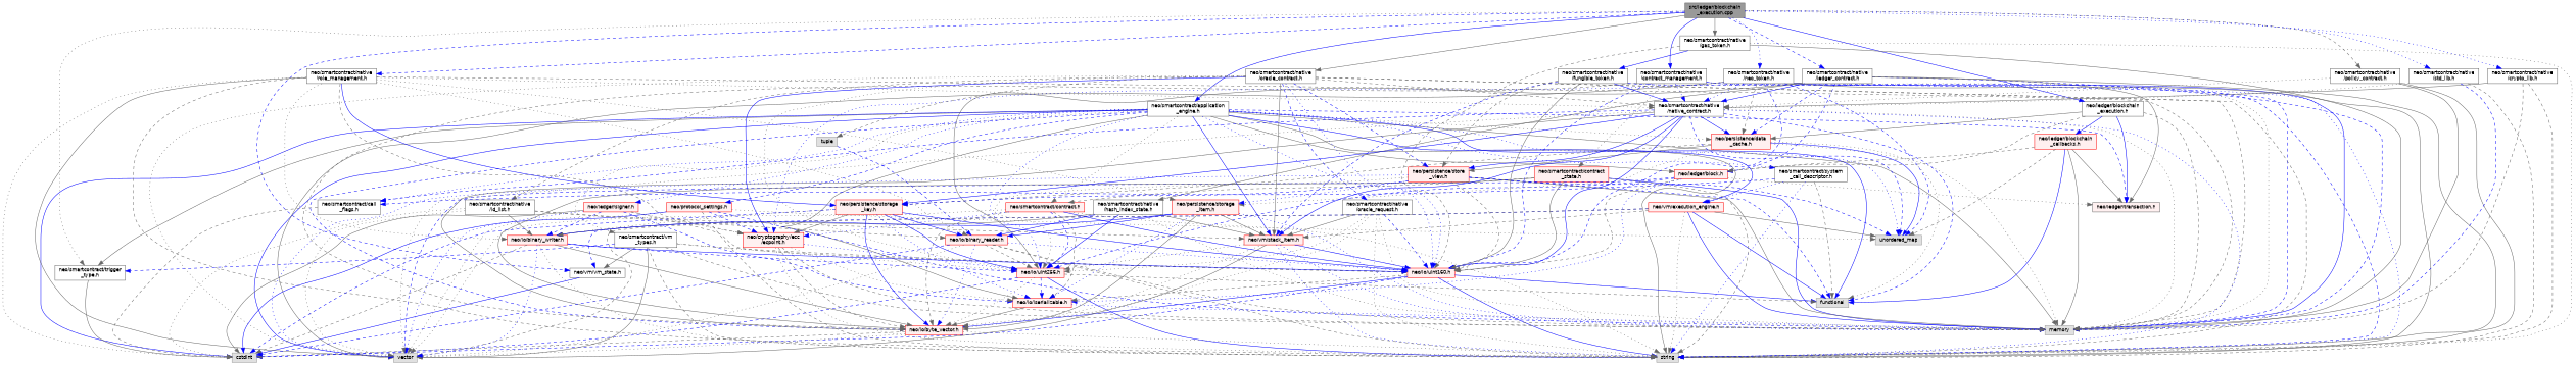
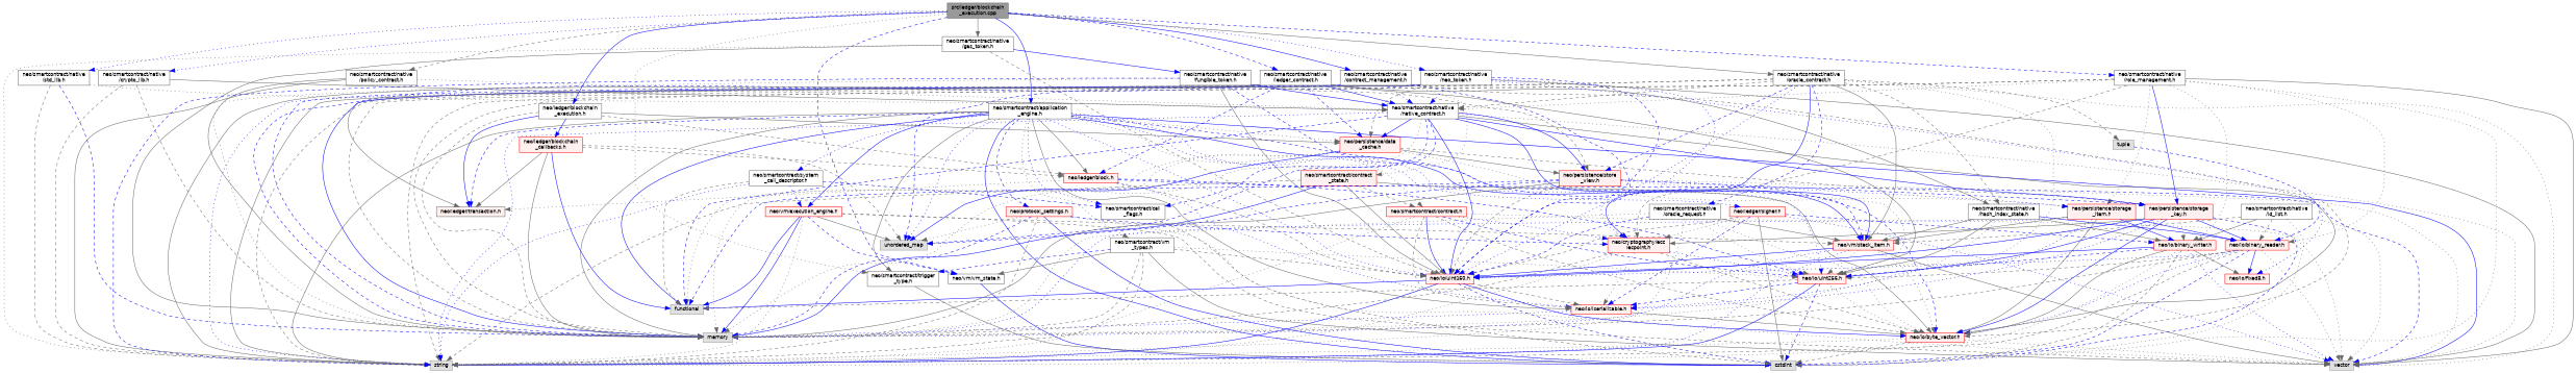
  digraph {
    node [color=grey40 fillcolor=white fontname=Helvetica fontsize=10 shape=box style=filled]
    edge [color=gray40 fontname=Helvetica fontsize=10 labelfontname=Helvetica labelfontsize=10 style=dashed]
    n1 [color=gray40 fillcolor=grey60 fontcolor=black height=0.2 label="src/ledger/blockchain\l_execution.cpp" width=0.4]
    n2 [height=0.2 label="neo/ledger/blockchain\l_execution.h" width=0.4]
    n3 [height=0.2 label="neo/smartcontract/application\l_engine.h" width=0.4]
    n4 [height=0.2 label="neo/vm/vm_state.h" width=0.4]
    n5 [height=0.2 label="neo/smartcontract/trigger\l_type.h" width=0.4]
    n6 [height=0.2 label="neo/smartcontract/native\l/contract_management.h" width=0.4]
    n7 [height=0.2 label="neo/smartcontract/native\l/crypto_lib.h" width=0.4]
    n8 [height=0.2 label="neo/smartcontract/native\l/gas_token.h" width=0.4]
    n9 [height=0.2 label="neo/smartcontract/native\l/ledger_contract.h" width=0.4]
    n10 [height=0.2 label="neo/smartcontract/native\l/neo_token.h" width=0.4]
    n11 [height=0.2 label="neo/smartcontract/native\l/oracle_contract.h" width=0.4]
    n12 [height=0.2 label="neo/smartcontract/native\l/policy_contract.h" width=0.4]
    n13 [height=0.2 label="neo/smartcontract/native\l/role_management.h" width=0.4]
    n14 [height=0.2 label="neo/smartcontract/native\l/std_lib.h" width=0.4]
    n15 [color=red fillcolor="#FFF0F0" height=0.2 label="neo/ledger/block.h" width=0.4]
    n16 [color=grey60 fillcolor="#E0E0E0" height=0.2 label=memory width=0.4]
    n17 [fillcolor="#FFF0F0" height=0.2 label="neo/ledger/transaction.h" width=0.4]
    n18 [color=red fillcolor="#FFF0F0" height=0.2 label="neo/ledger/blockchain\l_callbacks.h" width=0.4]
    n19 [color=red fillcolor="#FFF0F0" height=0.2 label="neo/persistence/data\l_cache.h" width=0.4]
    n20 [color=red fillcolor="#FFF0F0" height=0.2 label="neo/io/iserializable.h" width=0.4]
    n21 [color=grey60 fillcolor="#E0E0E0" height=0.2 label=vector width=0.4]
    n22 [color=red fillcolor="#FFF0F0" height=0.2 label="neo/io/uint160.h" width=0.4]
    n23 [color=red fillcolor="#FFF0F0" height=0.2 label="neo/io/uint256.h" width=0.4]
    n24 [color=red fillcolor="#FFF0F0" height=0.2 label="neo/io/byte_vector.h" width=0.4]
    n25 [color=grey60 fillcolor="#E0E0E0" height=0.2 label=cstdint width=0.4]
    n26 [color=grey60 fillcolor="#E0E0E0" height=0.2 label=string width=0.4]
    n27 [color=grey60 fillcolor="#E0E0E0" height=0.2 label=functional width=0.4]
    n28 [color=grey60 fillcolor="#E0E0E0" height=0.2 label=unordered_map width=0.4]
    n29 [color=red fillcolor="#FFF0F0" height=0.2 label="neo/vm/stack_item.h" width=0.4]
    n30 [color=red fillcolor="#FFF0F0" height=0.2 label="neo/ledger/signer.h" width=0.4]
    n31 [color=red fillcolor="#FFF0F0" height=0.2 label="neo/protocol_settings.h" width=0.4]
    n32 [height=0.2 label="neo/smartcontract/call\l_flags.h" width=0.4]
    n33 [color=red fillcolor="#FFF0F0" height=0.2 label="neo/smartcontract/contract.h" width=0.4]
    n34 [height=0.2 label="neo/smartcontract/system\l_call_descriptor.h" width=0.4]
    n35 [color=red fillcolor="#FFF0F0" height=0.2 label="neo/vm/execution_engine.h" width=0.4]
    n36 [height=0.2 label="neo/smartcontract/vm\l_types.h" width=0.4]
    n37 [color=red fillcolor="#FFF0F0" height=0.2 label="neo/smartcontract/contract\l_state.h" width=0.4]
    n38 [height=0.2 label="neo/smartcontract/native\l/native_contract.h" width=0.4]
    n39 [height=0.2 label="neo/smartcontract/native\l/fungible_token.h" width=0.4]
    n40 [height=0.2 label="neo/smartcontract/native\l/hash_index_state.h" width=0.4]
+   n41 [color=red fillcolor="#FFF0F0" height=0.2 label="neo/io/fixed8.h" width=0.4]
    n42 [color=red fillcolor="#FFF0F0" height=0.2 label="neo/cryptography/ecc\l/ecpoint.h" width=0.4]
    n43 [color=red fillcolor="#FFF0F0" height=0.2 label="neo/persistence/store\l_view.h" width=0.4]
    n44 [height=0.2 label="neo/smartcontract/native\l/id_list.h" width=0.4]
    n45 [height=0.2 label="neo/smartcontract/native\l/oracle_request.h" width=0.4]
    n46 [color=grey60 fillcolor="#E0E0E0" height=0.2 label=tuple width=0.4]
    n47 [color=red fillcolor="#FFF0F0" height=0.2 label="neo/persistence/storage\l_item.h" width=0.4]
    n48 [color=red fillcolor="#FFF0F0" height=0.2 label="neo/persistence/storage\l_key.h" width=0.4]
    n49 [color=red fillcolor="#FFF0F0" height=0.2 label="neo/io/binary_reader.h" width=0.4]
    n50 [color=red fillcolor="#FFF0F0" height=0.2 label="neo/io/binary_writer.h" width=0.4]
    n1 -> n2 [color=blue style=solid]
    n1 -> n3 [color=blue style=solid]
    n1 -> n4 [color=blue]
    n1 -> n5 [style=dotted]
    n1 -> n6 [color=blue style=solid]
    n1 -> n7 [color=blue style=dotted]
    n1 -> n8 [style=solid]
    n1 -> n9 [color=blue]
    n1 -> n10 [color=blue style=dotted]
    n1 -> n11 [style=solid]
    n1 -> n12
    n1 -> n13 [color=blue]
    n1 -> n14 [color=blue style=dotted]
    n2 -> n15
    n2 -> n16
    n2 -> n17 [color=blue style=solid]
    n2 -> n18 [color=blue style=solid]
    n2 -> n19 [style=solid]
    n3 -> n5 [style=solid]
    n3 -> n15 [style=solid]
    n3 -> n16 [style=solid]
    n3 -> n17 [color=blue]
    n3 -> n19 [style=dotted]
    n3 -> n20 [style=solid]
    n3 -> n21 [color=blue style=solid]
    n3 -> n22 [color=blue style=dotted]
    n3 -> n23 [color=blue style=dotted]
    n3 -> n24 [color=blue]
    n3 -> n25 [color=blue style=solid]
    n3 -> n26 [style=solid]
    n3 -> n27 [color=blue style=solid]
    n3 -> n28 [color=blue style=dotted]
    n3 -> n29 [color=blue style=solid]
    n3 -> n30 [color=blue style=dotted]
    n3 -> n31 [color=blue]
    n3 -> n32 [color=blue style=dotted]
    n3 -> n33 [style=dotted]
    n3 -> n34 [color=blue style=dotted]
    n3 -> n35 [color=blue style=solid]
    n3 -> n36 [style=dotted]
    n4 -> n25 [color=blue style=solid]
    n5 -> n25 [style=solid]
    n6 -> n16 [color=blue]
    n6 -> n22 [color=blue]
    n6 -> n24
    n6 -> n26 [color=blue style=dotted]
    n6 -> n37 [style=dotted]
    n6 -> n38 [color=blue style=dotted]
    n7 -> n16
    n7 -> n26
    n7 -> n38 [style=solid]
    n8 -> n16 [style=solid]
    n8 -> n22
    n8 -> n26 [style=dotted]
    n8 -> n39 [color=blue style=solid]
    n9 -> n15 [color=blue]
    n9 -> n16 [color=blue]
    n9 -> n17 [style=solid]
    n9 -> n19 [color=blue]
    n9 -> n23 [style=solid]
    n9 -> n26 [style=solid]
    n9 -> n38 [color=blue style=solid]
    n9 -> n40 [style=solid]
    n10 -> n16 [color=blue style=solid]
    n10 -> n19
    n10 -> n21 [style=solid]
    n10 -> n22 [color=blue]
    n10 -> n26 [style=solid]
    n10 -> n28 [color=blue]
    n10 -> n38 [color=blue style=dotted]
+   n10 -> n41 [color=blue style=dotted]
    n10 -> n42 [color=blue style=dotted]
    n11 -> n16
    n11 -> n21 [style=dotted]
    n11 -> n22 [color=blue style=dotted]
    n11 -> n23 [style=dotted]
    n11 -> n26
    n11 -> n29 [style=solid]
    n11 -> n38
    n11 -> n42 [color=blue style=solid]
    n11 -> n43 [color=blue]
-   n11 -> n44
+   n11 -> n40
    n11 -> n45 [color=blue]
    n11 -> n46
    n12 -> n16 [style=solid]
    n12 -> n26 [style=solid]
    n12 -> n38 [style=dotted]
    n13 -> n16
    n13 -> n21 [style=solid]
    n13 -> n25 [style=dotted]
    n13 -> n26
    n13 -> n38 [style=dotted]
    n13 -> n42
    n13 -> n47 [style=dotted]
    n13 -> n48 [color=blue style=solid]
    n13 -> n49 [style=dotted]
    n13 -> n50 [style=dotted]
    n14 -> n16 [color=blue]
    n14 -> n26
    n14 -> n38 [style=dotted]
    n15 -> n17 [style=dotted]
    n15 -> n20 [color=blue style=dotted]
    n15 -> n21 [color=blue]
    n15 -> n22
    n15 -> n23 [color=blue]
    n18 -> n15
    n18 -> n16 [style=solid]
    n18 -> n17 [style=solid]
    n18 -> n27 [color=blue style=solid]
    n18 -> n28
    n19 -> n16 [style=dotted]
    n19 -> n27 [style=dotted]
    n19 -> n28 [color=blue style=solid]
    n19 -> n43 [style=solid]
    n19 -> n47 [style=dotted]
    n19 -> n48
    n20 -> n16 [color=blue style=dotted]
    n20 -> n24 [style=solid]
    n22 -> n20
    n22 -> n24 [color=blue style=solid]
    n22 -> n25 [color=blue]
    n22 -> n26 [color=blue style=solid]
    n22 -> n27 [color=blue style=solid]
    n23 -> n20 [color=blue]
    n23 -> n24 [style=dotted]
    n23 -> n25 [color=blue]
    n23 -> n26 [color=blue style=solid]
    n23 -> n27
    n24 -> n21 [style=dotted]
    n24 -> n25
    n24 -> n26 [style=dotted]
    n29 -> n16 [color=blue style=dotted]
    n29 -> n21 [style=solid]
    n29 -> n22 [color=blue style=solid]
    n29 -> n23 [style=dotted]
    n29 -> n24 [style=dotted]
    n29 -> n26 [color=blue style=dotted]
    n30 -> n20 [color=blue]
    n30 -> n21 [color=blue style=dotted]
    n30 -> n22
    n30 -> n25 [style=solid]
    n30 -> n42 [style=dotted]
    n30 -> n50 [color=blue]
    n31 -> n16 [color=blue]
    n31 -> n21 [style=dotted]
    n31 -> n25 [color=blue style=solid]
    n31 -> n26
    n31 -> n28 [style=dotted]
    n31 -> n42 [color=blue]
    n32 -> n25
    n33 -> n20
    n33 -> n21 [style=dotted]
    n33 -> n22 [color=blue style=solid]
    n33 -> n23 [color=blue]
    n33 -> n24
    n33 -> n26 [style=dotted]
    n33 -> n42 [color=blue style=dotted]
    n34 -> n26 [color=blue style=dotted]
    n34 -> n27
    n34 -> n32 [color=blue]
    n34 -> n35 [color=blue style=dotted]
    n35 -> n4 [color=blue]
    n35 -> n16 [color=blue style=solid]
    n35 -> n21
    n35 -> n26 [style=dotted]
    n35 -> n27 [color=blue style=solid]
    n35 -> n28 [style=solid]
    n35 -> n29
    n36 -> n4 [style=solid]
    n36 -> n5 [color=blue]
    n36 -> n16
    n36 -> n21 [style=solid]
    n36 -> n22
    n36 -> n23 [style=dotted]
    n36 -> n26
    n37 -> n16 [color=blue style=solid]
    n37 -> n22 [style=solid]
    n37 -> n24 [style=solid]
    n37 -> n26
    n37 -> n33
    n38 -> n16 [style=dotted]
    n38 -> n19 [color=blue style=solid]
    n38 -> n21 [style=dotted]
    n38 -> n22 [color=blue style=solid]
    n38 -> n24 [style=solid]
    n38 -> n26 [color=blue style=dotted]
    n38 -> n27 [color=blue]
    n38 -> n28 [color=blue]
    n38 -> n29 [color=blue style=solid]
    n38 -> n32 [color=blue]
    n38 -> n43 [color=blue style=solid]
    n38 -> n48 [color=blue style=solid]
    n39 -> n16 [style=dotted]
    n39 -> n22 [style=solid]
    n39 -> n26 [color=blue]
    n39 -> n29 [color=blue]
    n39 -> n38 [color=blue style=solid]
    n39 -> n43
    n40 -> n16 [style=dotted]
-   n40 -> n23 [color=blue style=solid]
+   n40 -> n23 [style=solid]
    n40 -> n29 [style=solid]
    n40 -> n49 [color=blue style=solid]
    n40 -> n50 [style=solid]
    n42 -> n16
    n42 -> n20 [style=dotted]
    n42 -> n23 [color=blue style=dotted]
    n42 -> n24
    n42 -> n26 [style=dotted]
    n43 -> n16 [style=solid]
-   n43 -> n21 [color=blue style=dotted]
+   n43 -> n21 [style=dotted]
    n43 -> n22
    n43 -> n23 [style=dotted]
    n43 -> n27 [color=blue]
    n43 -> n28 [color=blue]
    n43 -> n47 [color=blue style=dotted]
    n43 -> n48 [color=blue]
    n44 -> n21 [style=dotted]
    n44 -> n25 [style=dotted]
    n44 -> n29
    n44 -> n49
    n44 -> n50 [style=solid]
    n45 -> n16 [style=dotted]
    n45 -> n22 [color=blue]
    n45 -> n23 [style=dotted]
    n45 -> n24 [style=dotted]
    n45 -> n26 [style=dotted]
    n45 -> n29 [style=solid]
    n46 -> n49 [color=blue]
    n47 -> n16 [color=blue style=dotted]
    n47 -> n20 [color=blue style=dotted]
    n47 -> n24 [style=solid]
    n47 -> n29 [style=solid]
    n47 -> n49 [color=blue style=solid]
    n47 -> n50 [color=blue style=solid]
    n48 -> n20 [color=blue style=dotted]
    n48 -> n22 [color=blue style=solid]
    n48 -> n23 [color=blue style=solid]
    n48 -> n24 [color=blue style=solid]
    n48 -> n25 [color=blue]
    n48 -> n42 [style=solid]
    n48 -> n49 [color=blue style=solid]
    n48 -> n50 [style=dotted]
    n49 -> n16
    n49 -> n21 [style=dotted]
    n49 -> n22 [color=blue style=dotted]
    n49 -> n23
    n49 -> n24 [color=blue style=dotted]
    n49 -> n25 [color=blue]
    n49 -> n26
+   n49 -> n41 [color=blue style=solid]
    n50 -> n21 [color=blue style=dotted]
    n50 -> n22 [color=blue style=solid]
    n50 -> n23 [color=blue]
    n50 -> n24 [style=solid]
    n50 -> n25
    n50 -> n26 [style=dotted]
+   n50 -> n41 [style=solid]
  }
